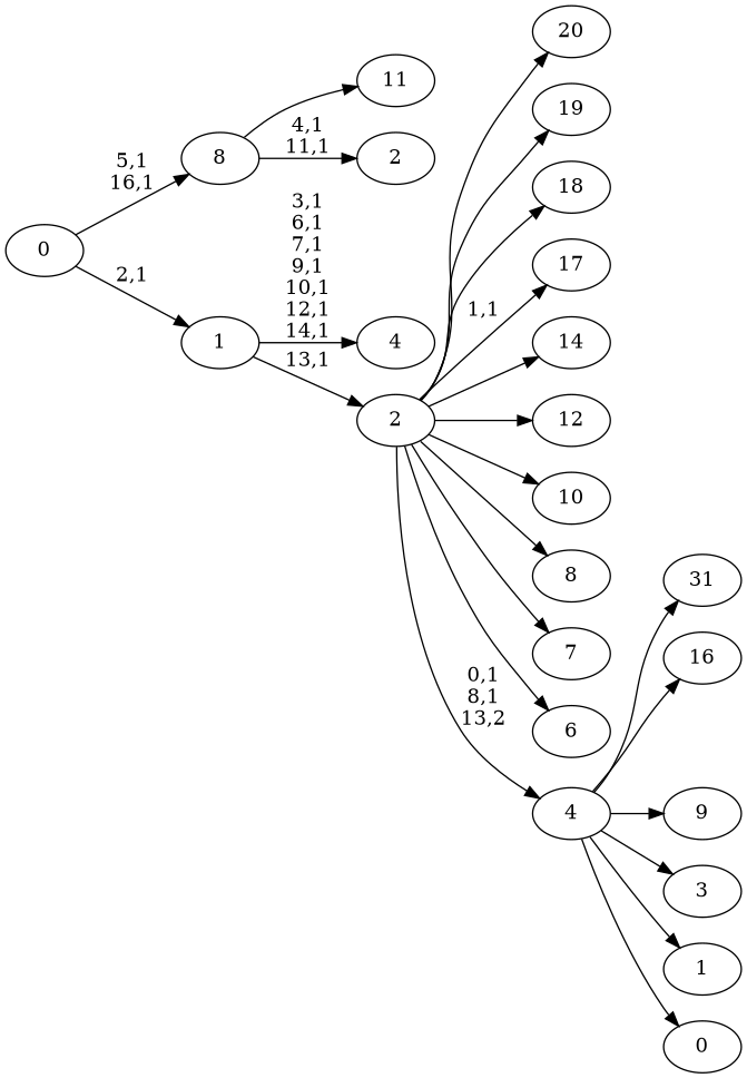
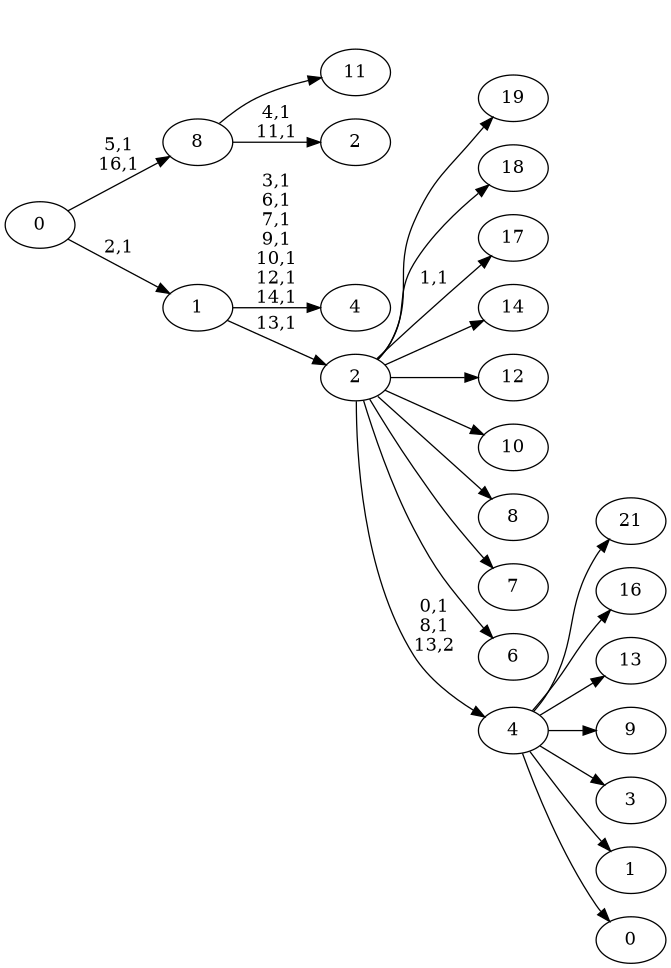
  digraph {
    rankdir=LR
-   n1 [label=31]
-   n2 [label=20]
+   n1 [label=21]
    n3 [label=19]
    n4 [label=18]
    n5 [label=17]
    n6 [label=16]
    n7 [label=14]
+   n8 [label=13]
    n9 [label=12]
    n10 [label=11]
    n11 [label=10]
    n12 [label=9]
    n13 [label=8]
    n14 [label=7]
    n15 [label=6]
    n16 [label=4]
    n17 [label=3]
    n18 [label=2]
    8
    n20 [label=1]
    n21 [label=0]
    4
    2
    1
    0
    8 -> n10
    8 -> n18 [label="4,1\n11,1"]
    4 -> n1
    4 -> n6
+   4 -> n8
    4 -> n12
    4 -> n17
    4 -> n20
    4 -> n21
-   2 -> n2
    2 -> n3
    2 -> n4
    2 -> n5 [label="1,1"]
    2 -> n7
    2 -> n9
    2 -> n11
    2 -> n13
    2 -> n14
    2 -> n15
    2 -> 4 [label="0,1\n8,1\n13,2"]
    1 -> n16 [label="3,1\n6,1\n7,1\n9,1\n10,1\n12,1\n14,1"]
    1 -> 2 [label="13,1"]
    0 -> 8 [label="5,1\n16,1"]
    0 -> 1 [label="2,1"]
  }
